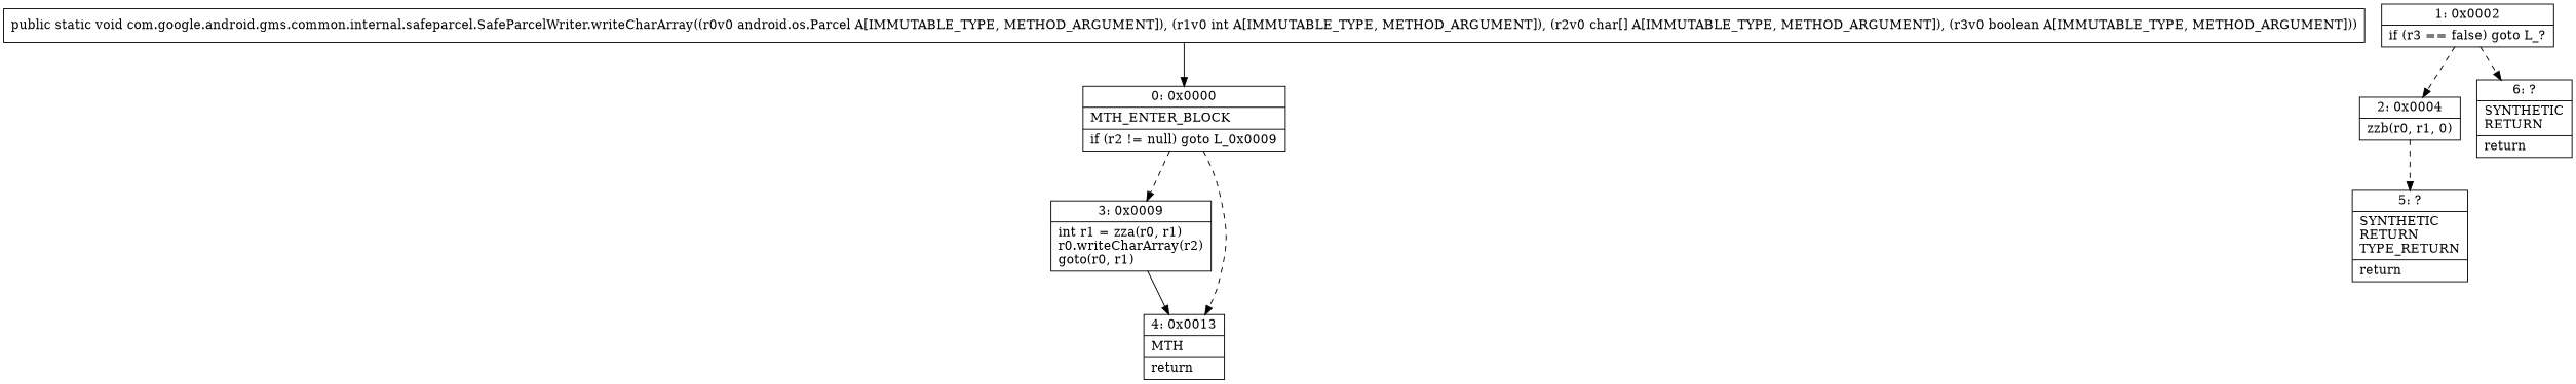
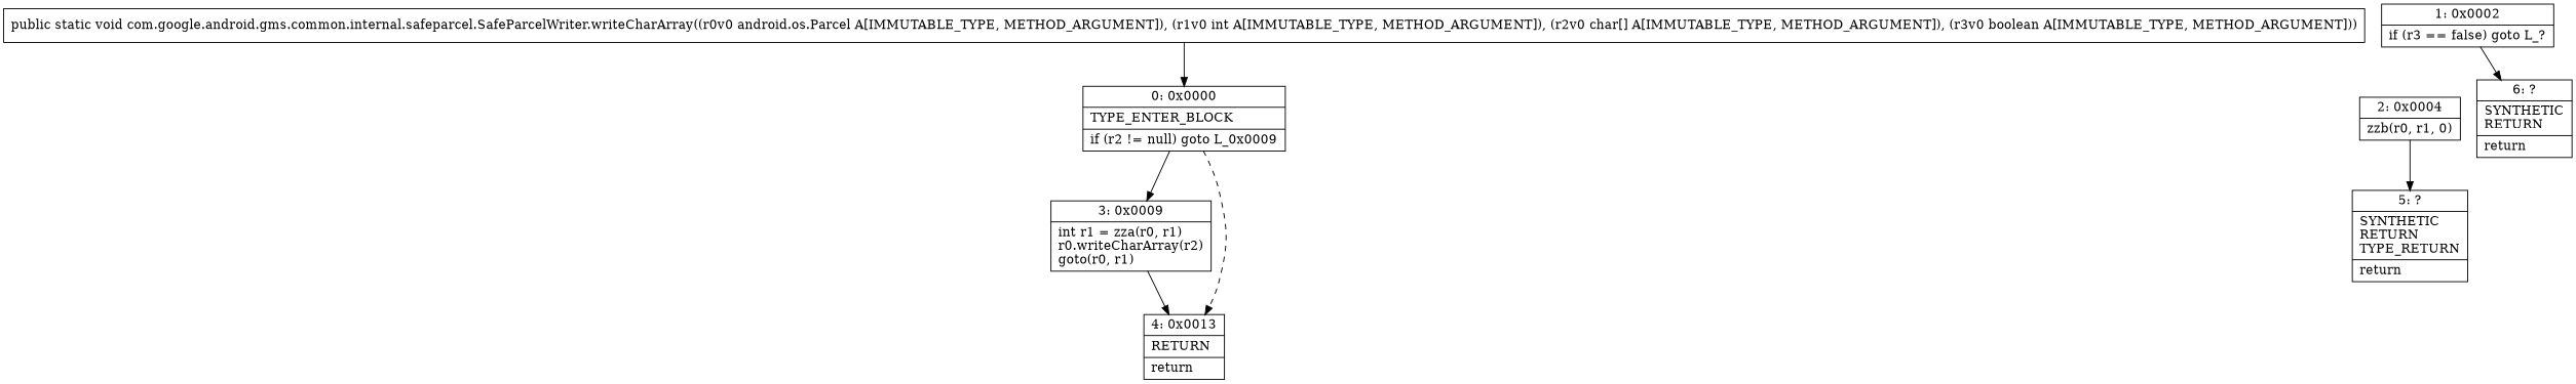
  digraph {
    node [shape=record]
-   n1 [label="{0\:\ 0x0000|MTH_ENTER_BLOCK\l|if (r2 != null) goto L_0x0009\l}"]
+   n1 [label="{0\:\ 0x0000|TYPE_ENTER_BLOCK\l|if (r2 != null) goto L_0x0009\l}"]
    n2 [label="{3\:\ 0x0009|int r1 = zza(r0, r1)\lr0.writeCharArray(r2)\lgoto(r0, r1)\l}"]
-   n3 [label="{4\:\ 0x0013|MTH\l|return\l}"]
+   n3 [label="{4\:\ 0x0013|RETURN\l|return\l}"]
    n4 [label="{1\:\ 0x0002|if (r3 == false) goto L_?\l}"]
    n5 [label="{2\:\ 0x0004|zzb(r0, r1, 0)\l}"]
    n6 [label="{6\:\ ?|SYNTHETIC\lRETURN\l|return\l}"]
    n7 [label="{5\:\ ?|SYNTHETIC\lRETURN\lTYPE_RETURN\l|return\l}"]
    n8 [label="{public static void com.google.android.gms.common.internal.safeparcel.SafeParcelWriter.writeCharArray((r0v0 android.os.Parcel A[IMMUTABLE_TYPE, METHOD_ARGUMENT]), (r1v0 int A[IMMUTABLE_TYPE, METHOD_ARGUMENT]), (r2v0 char[] A[IMMUTABLE_TYPE, METHOD_ARGUMENT]), (r3v0 boolean A[IMMUTABLE_TYPE, METHOD_ARGUMENT])) }"]
-   n1 -> n2 [style=dashed]
+   n1 -> n2
    n1 -> n3 [style=dashed]
    n2 -> n3
-   n4 -> n5 [style=dashed]
-   n4 -> n6 [style=dashed]
-   n5 -> n7 [style=dashed]
+   n4 -> n6
+   n5 -> n7
    n8 -> n1
  }
